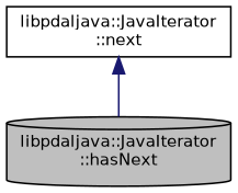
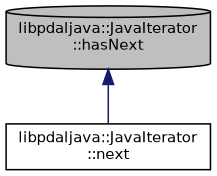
  digraph {
    rankdir=TB
    node [color=black fontname=Helvetica fontsize=10 style=filled]
    n1 [fillcolor=grey75 fontcolor=black height=0.2 label="libpdaljava::JavaIterator\l::hasNext" shape=cylinder width=0.4]
    n2 [fillcolor=white height=0.2 label="libpdaljava::JavaIterator\l::next" shape=box width=0.4]
-   n2 -> n1 [color=midnightblue dir=back fontname=Helvetica fontsize=10 labelfontname=Helvetica labelfontsize=10 style=solid]
+   n1 -> n2 [color=midnightblue dir=back fontname=Helvetica fontsize=10 labelfontname=Helvetica labelfontsize=10 style=solid]
  }
